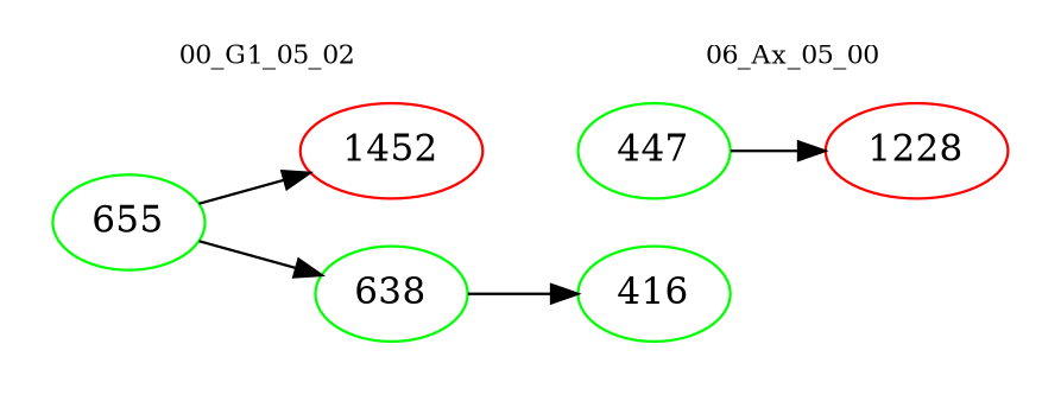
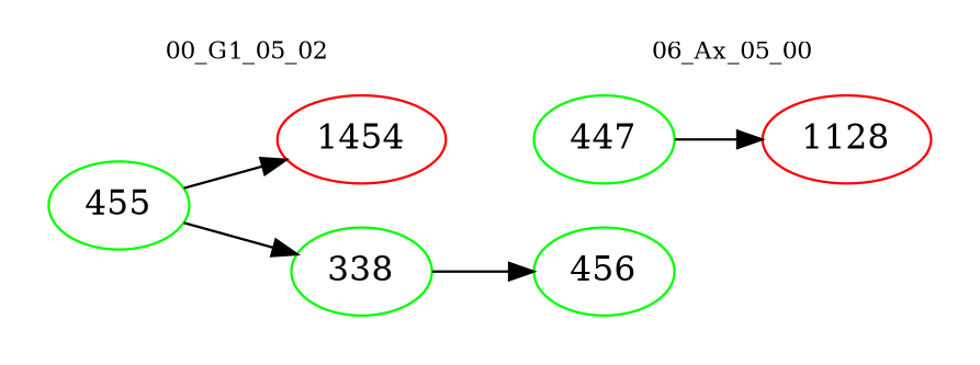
  digraph {
    rankdir=LR
    node [color=green]
    edge [color=black]
    n1 [label=447]
-   n2 [label=416]
-   n3 [color=red label=1228]
-   n4 [label=655]
-   n5 [label=638]
-   n6 [color=red label=1452]
+   n2 [label=456]
+   n3 [color=red label=1128]
+   n4 [label=455]
+   n5 [label=338]
+   n6 [color=red label=1454]
    subgraph cluster_1 {
      color=white
      fontsize=10
      label="06_Ax_05_00"
      n1
      n2
      n3
    }
    subgraph cluster_2 {
      color=white
      fontsize=10
      label="00_G1_05_02"
      n4
      n5
      n6
    }
    n1 -> n3
    n4 -> n5
    n4 -> n6
    n5 -> n2
  }
